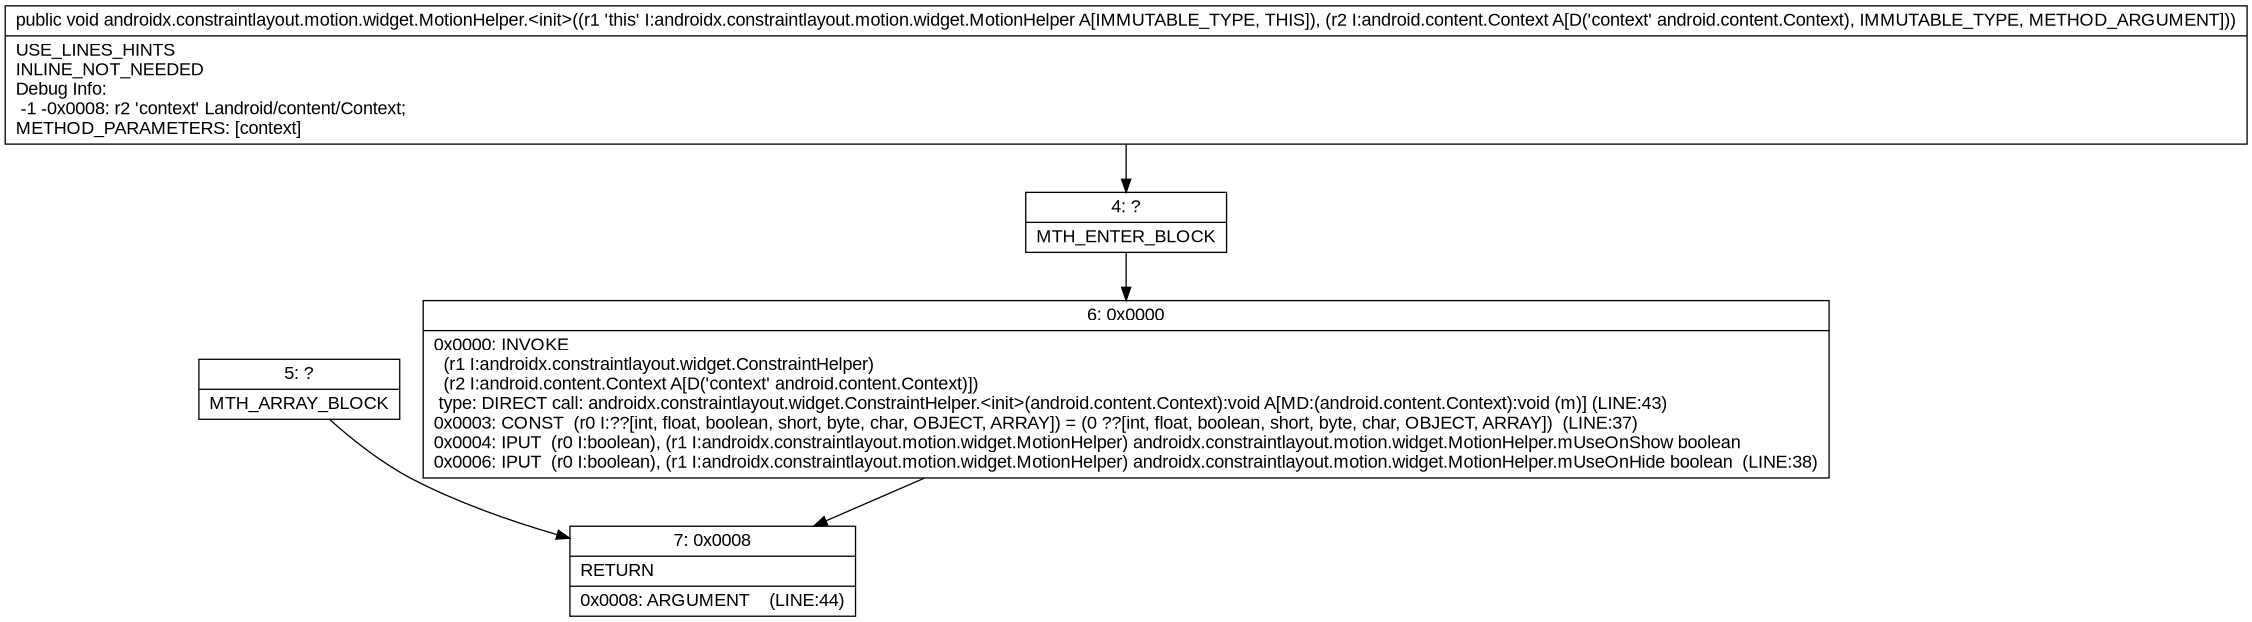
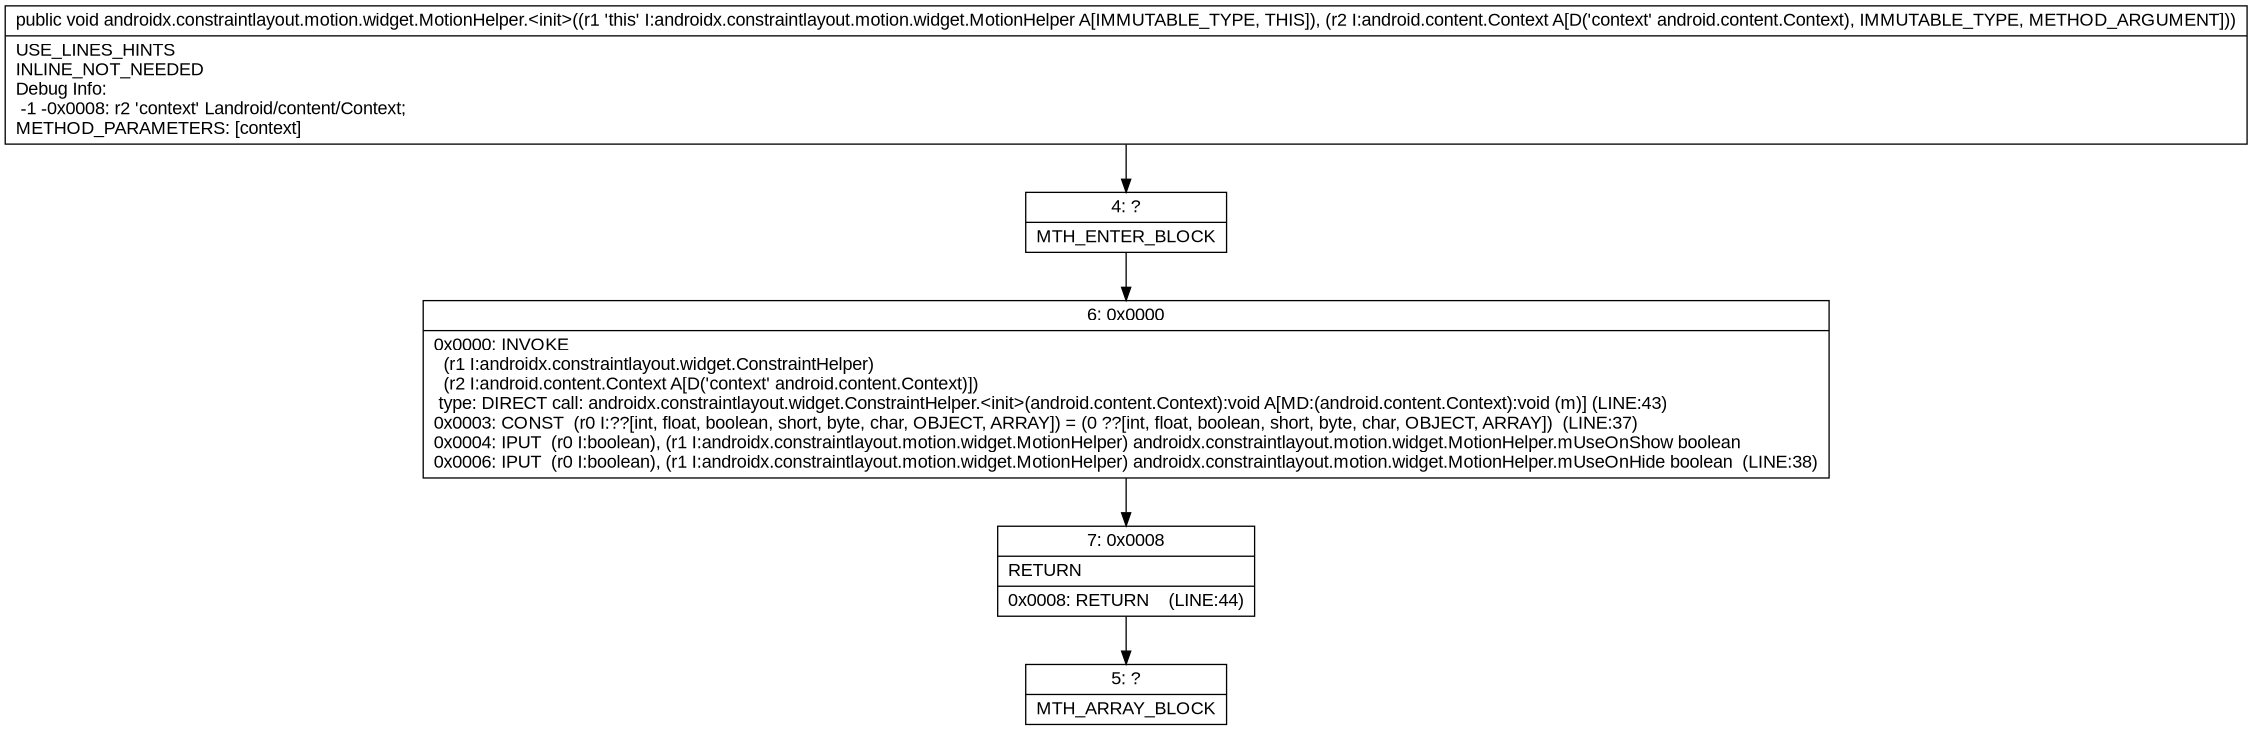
  digraph {
    fontname="Liberation Sans"
    node [fontname="Liberation Sans" shape=record]
    edge [fontname="Liberation Sans"]
    n1 [label="{4\:\ ?|MTH_ENTER_BLOCK\l}"]
    n2 [label="{6\:\ 0x0000|0x0000: INVOKE  \l  (r1 I:androidx.constraintlayout.widget.ConstraintHelper)\l  (r2 I:android.content.Context A[D('context' android.content.Context)])\l type: DIRECT call: androidx.constraintlayout.widget.ConstraintHelper.\<init\>(android.content.Context):void A[MD:(android.content.Context):void (m)] (LINE:43)\l0x0003: CONST  (r0 I:??[int, float, boolean, short, byte, char, OBJECT, ARRAY]) = (0 ??[int, float, boolean, short, byte, char, OBJECT, ARRAY])  (LINE:37)\l0x0004: IPUT  (r0 I:boolean), (r1 I:androidx.constraintlayout.motion.widget.MotionHelper) androidx.constraintlayout.motion.widget.MotionHelper.mUseOnShow boolean \l0x0006: IPUT  (r0 I:boolean), (r1 I:androidx.constraintlayout.motion.widget.MotionHelper) androidx.constraintlayout.motion.widget.MotionHelper.mUseOnHide boolean  (LINE:38)\l}"]
-   n3 [label="{7\:\ 0x0008|RETURN\l|0x0008: ARGUMENT    (LINE:44)\l}"]
+   n3 [label="{7\:\ 0x0008|RETURN\l|0x0008: RETURN    (LINE:44)\l}"]
    n4 [label="{5\:\ ?|MTH_ARRAY_BLOCK\l}"]
    n5 [label="{public void androidx.constraintlayout.motion.widget.MotionHelper.\<init\>((r1 'this' I:androidx.constraintlayout.motion.widget.MotionHelper A[IMMUTABLE_TYPE, THIS]), (r2 I:android.content.Context A[D('context' android.content.Context), IMMUTABLE_TYPE, METHOD_ARGUMENT]))  | USE_LINES_HINTS\lINLINE_NOT_NEEDED\lDebug Info:\l  \-1 \-0x0008: r2 'context' Landroid\/content\/Context;\lMETHOD_PARAMETERS: [context]\l}"]
    n1 -> n2
    n2 -> n3
-   n4 -> n3
+   n3 -> n4
    n5 -> n1
  }
